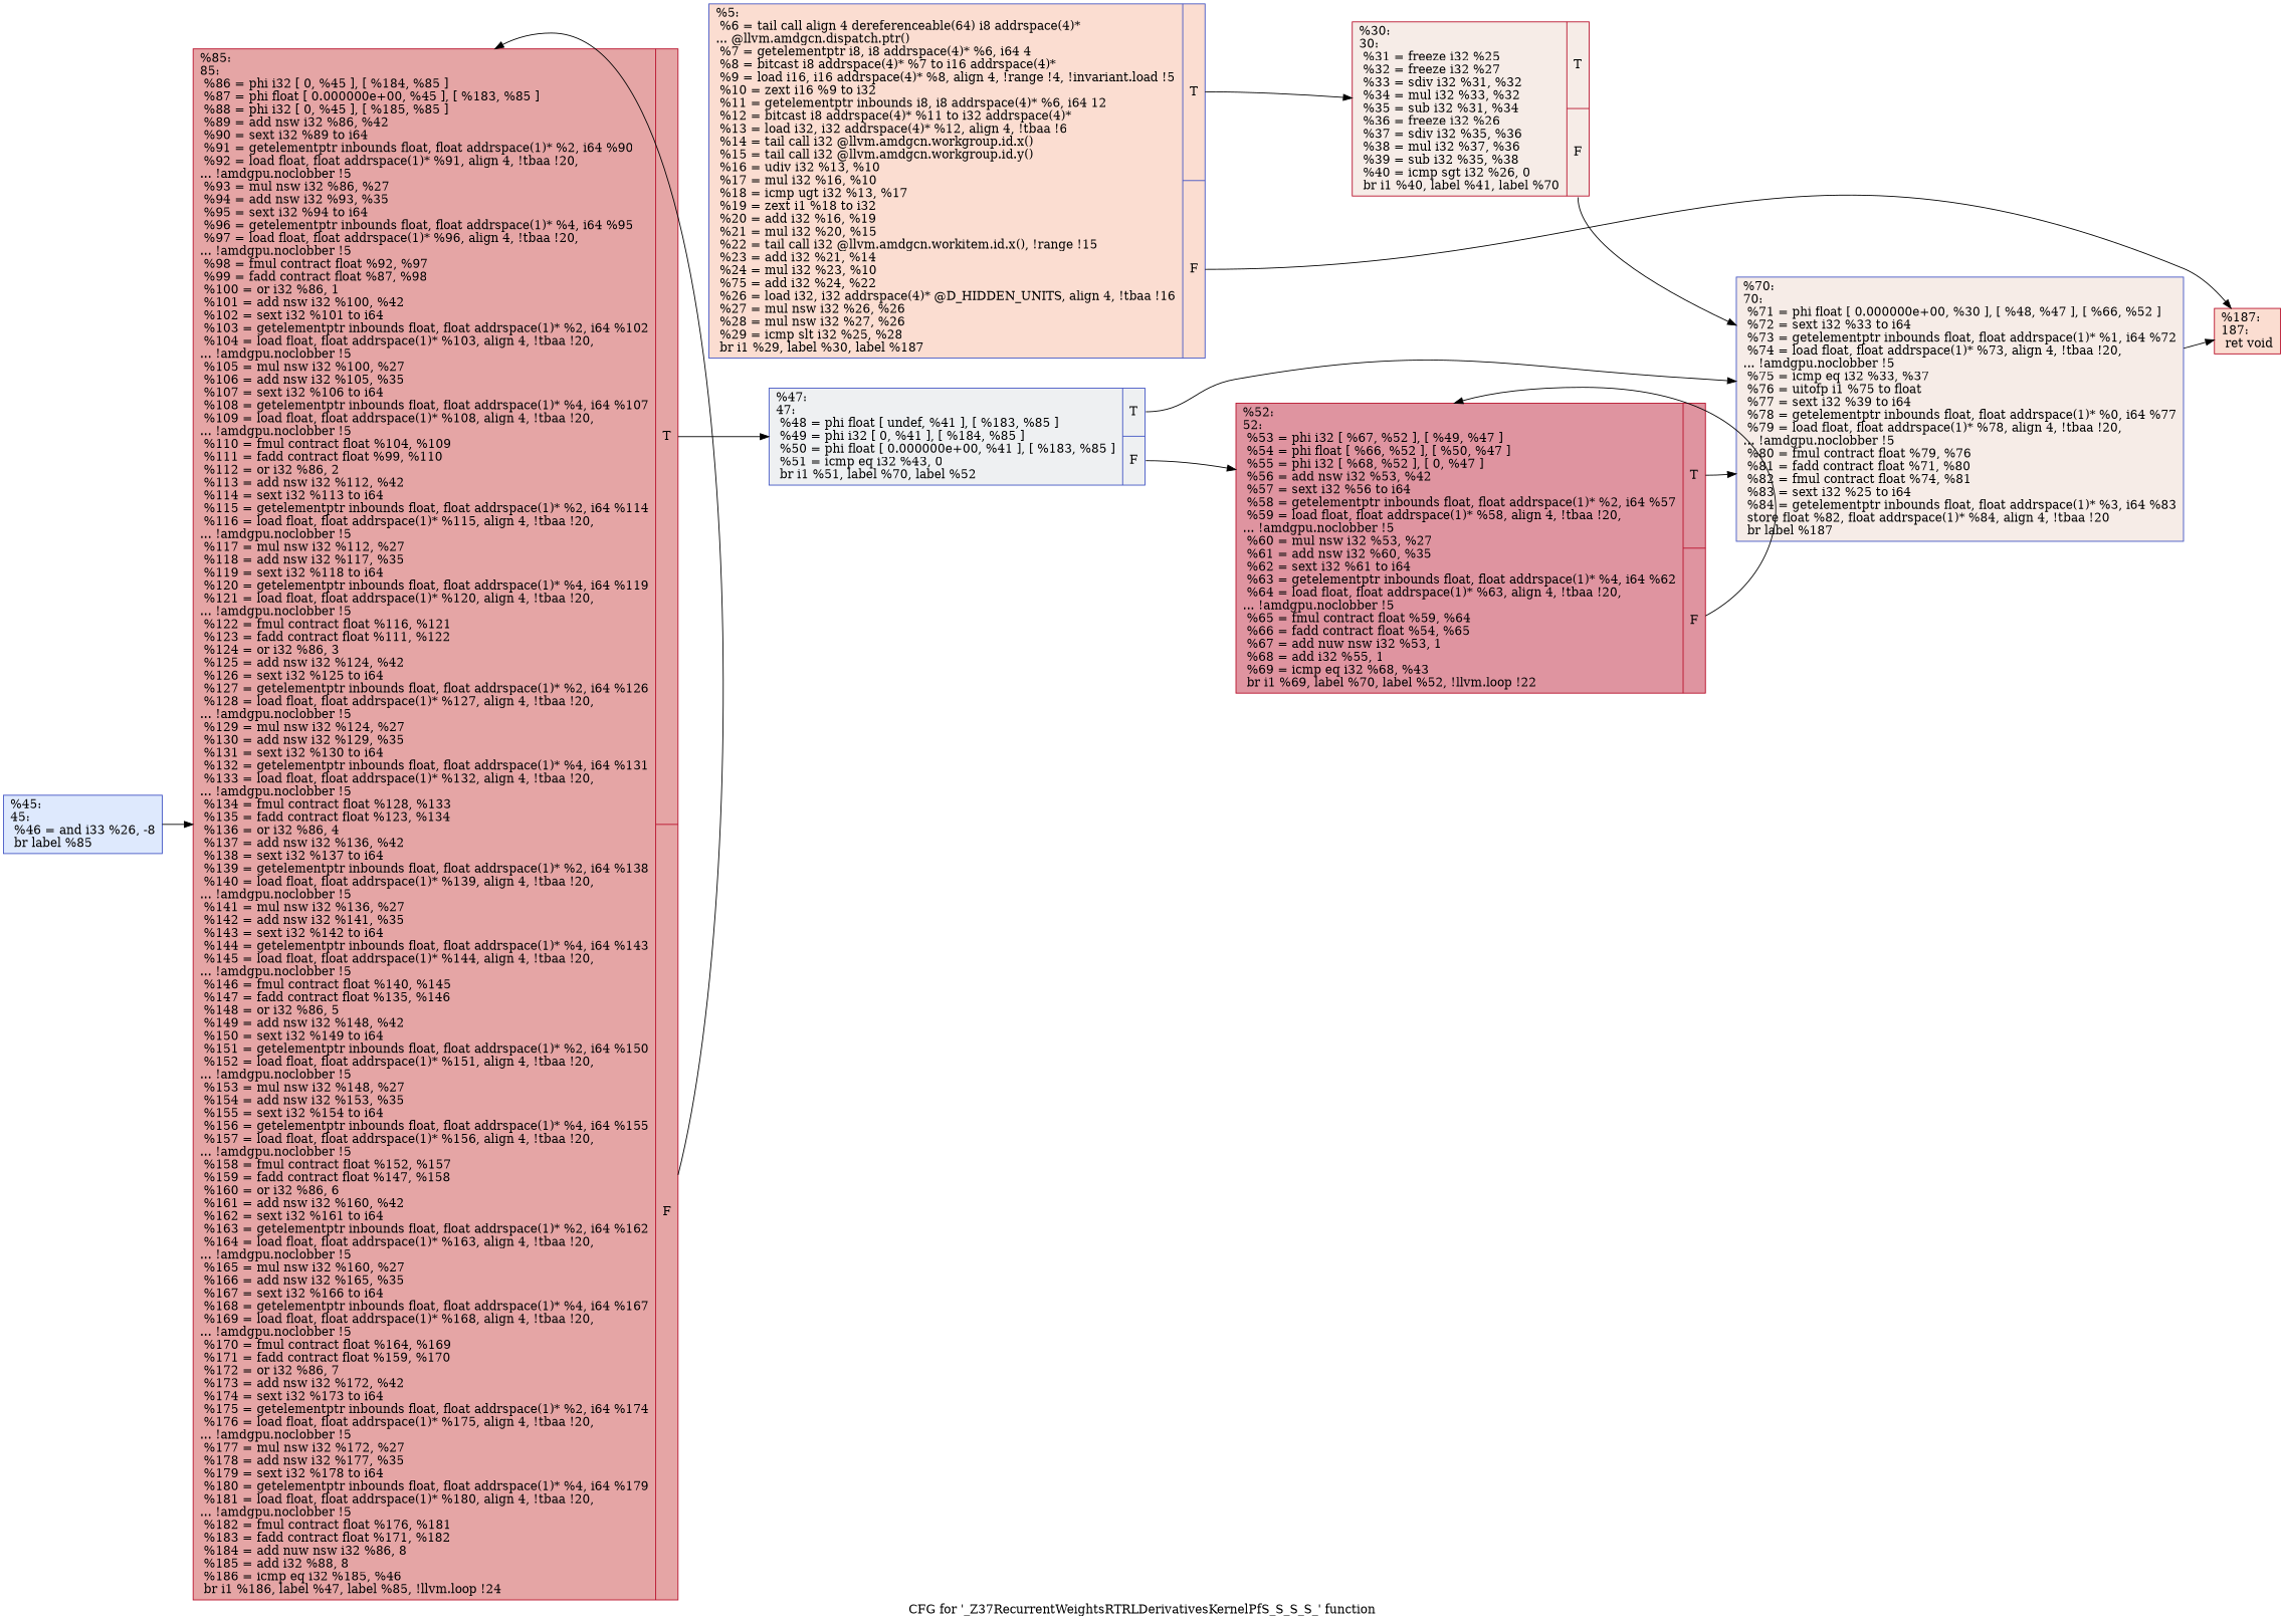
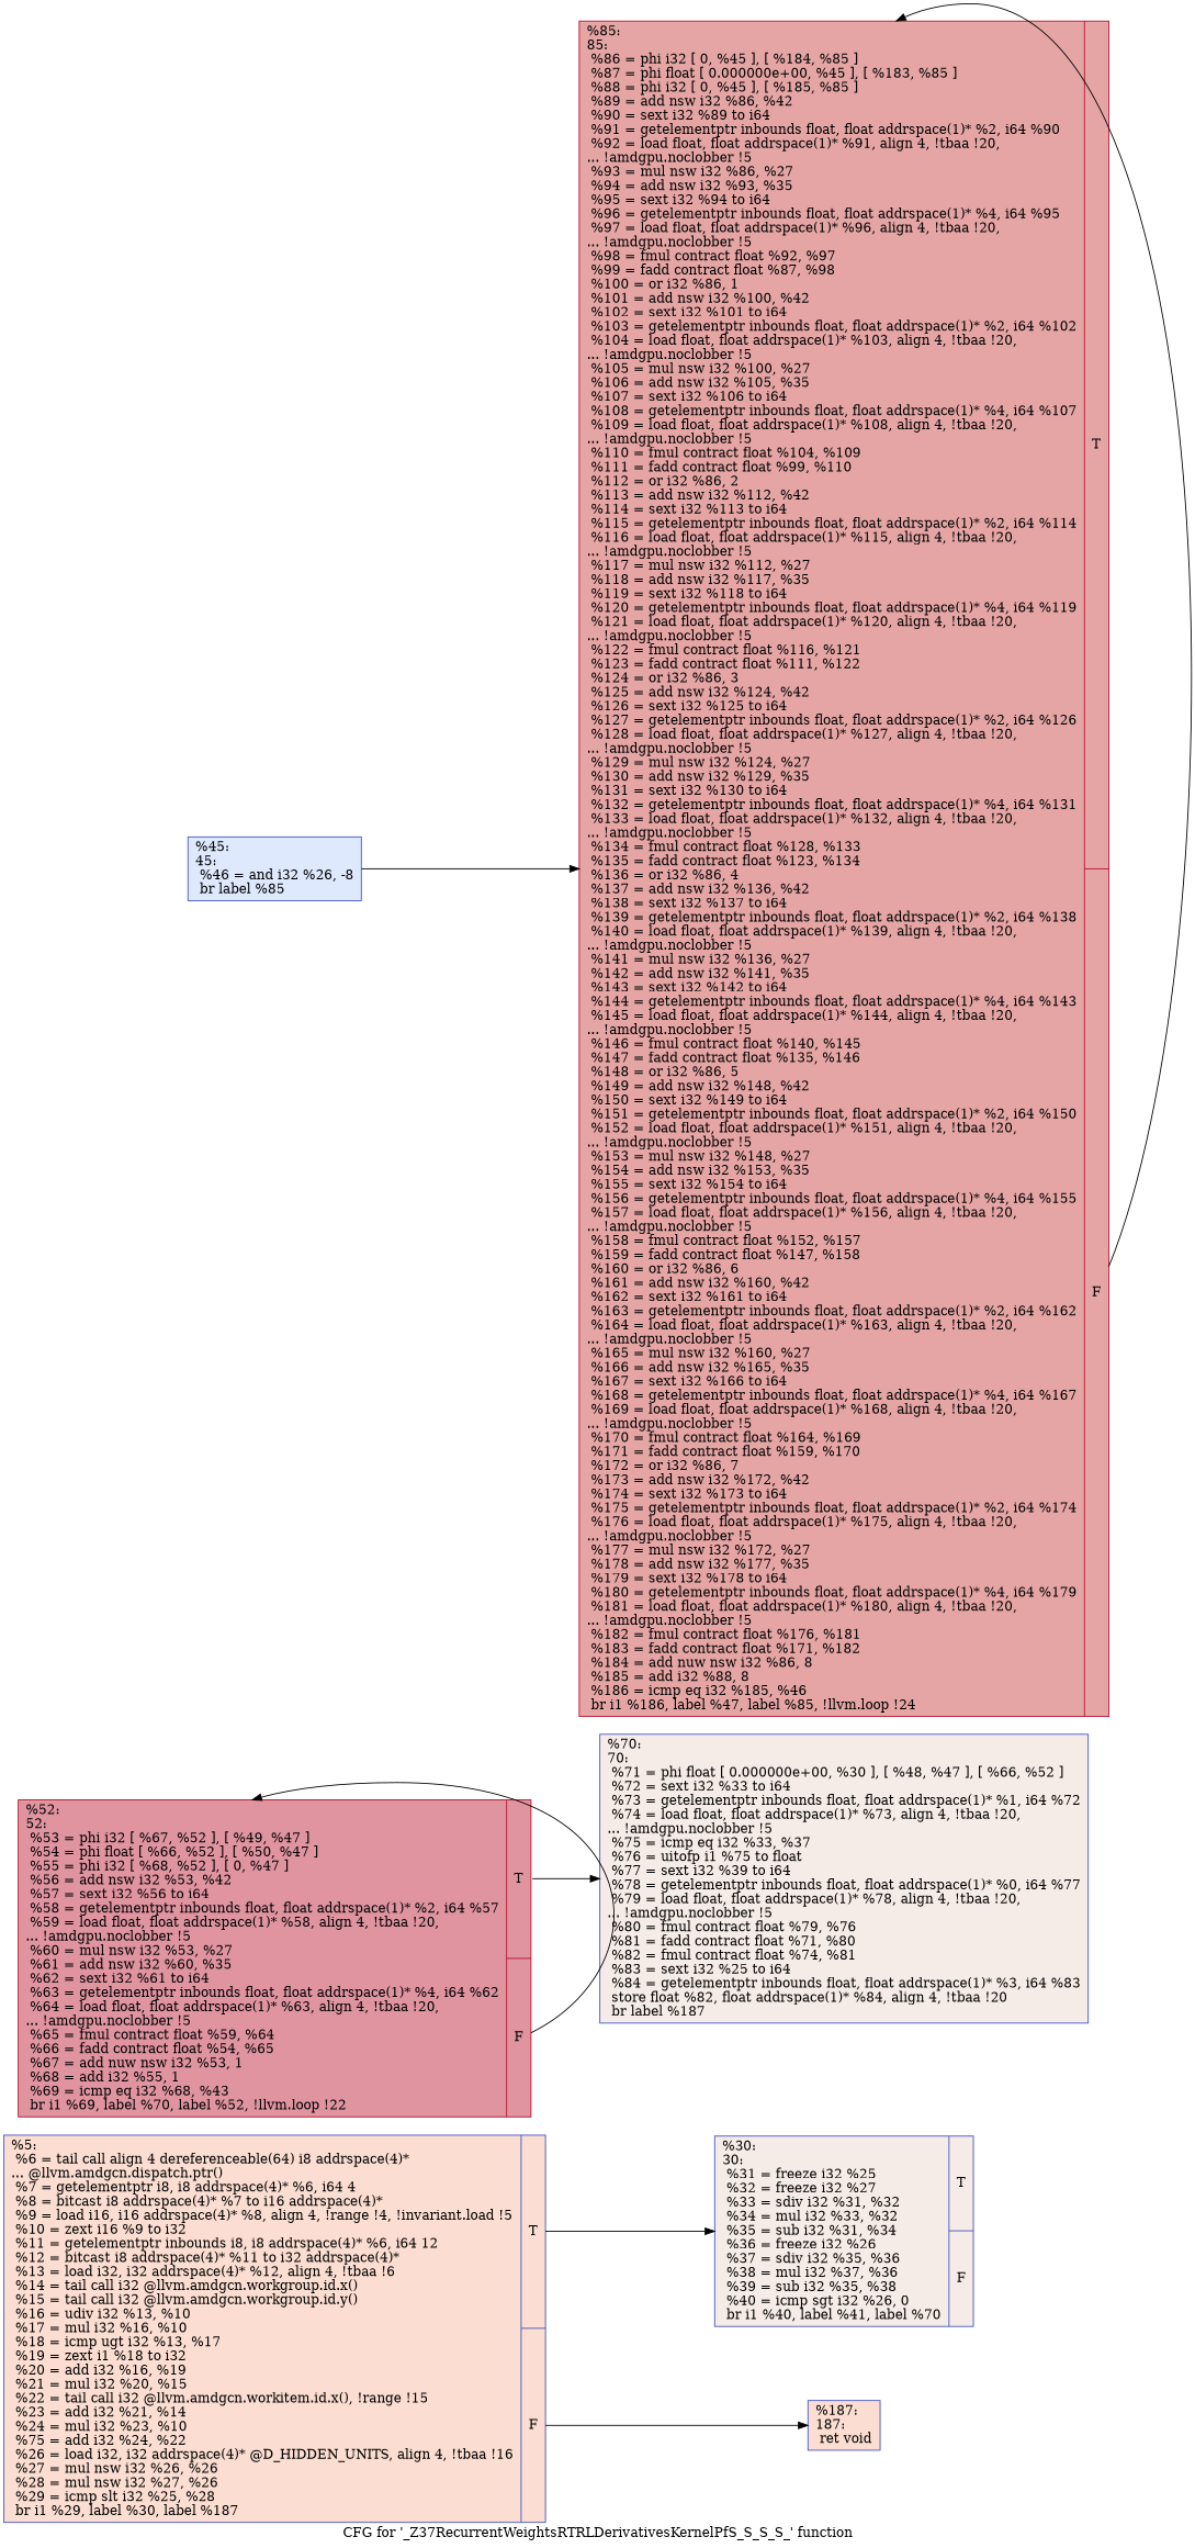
  digraph {
    label="CFG for '_Z37RecurrentWeightsRTRLDerivativesKernelPfS_S_S_S_' function"
    rankdir=LR
    node [color="#3d50c3ff" fillcolor="#f7b39670" shape=record style=filled]
    edge [tailport=s0]
    n1 [label="{%5:\l  %6 = tail call align 4 dereferenceable(64) i8 addrspace(4)*\l... @llvm.amdgcn.dispatch.ptr()\l  %7 = getelementptr i8, i8 addrspace(4)* %6, i64 4\l  %8 = bitcast i8 addrspace(4)* %7 to i16 addrspace(4)*\l  %9 = load i16, i16 addrspace(4)* %8, align 4, !range !4, !invariant.load !5\l  %10 = zext i16 %9 to i32\l  %11 = getelementptr inbounds i8, i8 addrspace(4)* %6, i64 12\l  %12 = bitcast i8 addrspace(4)* %11 to i32 addrspace(4)*\l  %13 = load i32, i32 addrspace(4)* %12, align 4, !tbaa !6\l  %14 = tail call i32 @llvm.amdgcn.workgroup.id.x()\l  %15 = tail call i32 @llvm.amdgcn.workgroup.id.y()\l  %16 = udiv i32 %13, %10\l  %17 = mul i32 %16, %10\l  %18 = icmp ugt i32 %13, %17\l  %19 = zext i1 %18 to i32\l  %20 = add i32 %16, %19\l  %21 = mul i32 %20, %15\l  %22 = tail call i32 @llvm.amdgcn.workitem.id.x(), !range !15\l  %23 = add i32 %21, %14\l  %24 = mul i32 %23, %10\l  %75 = add i32 %24, %22\l  %26 = load i32, i32 addrspace(4)* @D_HIDDEN_UNITS, align 4, !tbaa !16\l  %27 = mul nsw i32 %26, %26\l  %28 = mul nsw i32 %27, %26\l  %29 = icmp slt i32 %25, %28\l  br i1 %29, label %30, label %187\l|{<s0>T|<s1>F}}"]
-   n2 [color="#b70d28ff" fillcolor="#ead5c970" label="{%30:\l30:                                               \l  %31 = freeze i32 %25\l  %32 = freeze i32 %27\l  %33 = sdiv i32 %31, %32\l  %34 = mul i32 %33, %32\l  %35 = sub i32 %31, %34\l  %36 = freeze i32 %26\l  %37 = sdiv i32 %35, %36\l  %38 = mul i32 %37, %36\l  %39 = sub i32 %35, %38\l  %40 = icmp sgt i32 %26, 0\l  br i1 %40, label %41, label %70\l|{<s0>T|<s1>F}}"]
-   n3 [color="#b70d28ff" label="{%187:\l187:                                              \l  ret void\l}"]
+   n2 [fillcolor="#ead5c970" label="{%30:\l30:                                               \l  %31 = freeze i32 %25\l  %32 = freeze i32 %27\l  %33 = sdiv i32 %31, %32\l  %34 = mul i32 %33, %32\l  %35 = sub i32 %31, %34\l  %36 = freeze i32 %26\l  %37 = sdiv i32 %35, %36\l  %38 = mul i32 %37, %36\l  %39 = sub i32 %35, %38\l  %40 = icmp sgt i32 %26, 0\l  br i1 %40, label %41, label %70\l|{<s0>T|<s1>F}}"]
+   n3 [label="{%187:\l187:                                              \l  ret void\l}"]
    n4 [fillcolor="#ead5c970" label="{%70:\l70:                                               \l  %71 = phi float [ 0.000000e+00, %30 ], [ %48, %47 ], [ %66, %52 ]\l  %72 = sext i32 %33 to i64\l  %73 = getelementptr inbounds float, float addrspace(1)* %1, i64 %72\l  %74 = load float, float addrspace(1)* %73, align 4, !tbaa !20,\l... !amdgpu.noclobber !5\l  %75 = icmp eq i32 %33, %37\l  %76 = uitofp i1 %75 to float\l  %77 = sext i32 %39 to i64\l  %78 = getelementptr inbounds float, float addrspace(1)* %0, i64 %77\l  %79 = load float, float addrspace(1)* %78, align 4, !tbaa !20,\l... !amdgpu.noclobber !5\l  %80 = fmul contract float %79, %76\l  %81 = fadd contract float %71, %80\l  %82 = fmul contract float %74, %81\l  %83 = sext i32 %25 to i64\l  %84 = getelementptr inbounds float, float addrspace(1)* %3, i64 %83\l  store float %82, float addrspace(1)* %84, align 4, !tbaa !20\l  br label %187\l}"]
-   n5 [fillcolor="#d9dce170" label="{%47:\l47:                                               \l  %48 = phi float [ undef, %41 ], [ %183, %85 ]\l  %49 = phi i32 [ 0, %41 ], [ %184, %85 ]\l  %50 = phi float [ 0.000000e+00, %41 ], [ %183, %85 ]\l  %51 = icmp eq i32 %43, 0\l  br i1 %51, label %70, label %52\l|{<s0>T|<s1>F}}"]
    n6 [color="#b70d28ff" fillcolor="#b70d2870" label="{%52:\l52:                                               \l  %53 = phi i32 [ %67, %52 ], [ %49, %47 ]\l  %54 = phi float [ %66, %52 ], [ %50, %47 ]\l  %55 = phi i32 [ %68, %52 ], [ 0, %47 ]\l  %56 = add nsw i32 %53, %42\l  %57 = sext i32 %56 to i64\l  %58 = getelementptr inbounds float, float addrspace(1)* %2, i64 %57\l  %59 = load float, float addrspace(1)* %58, align 4, !tbaa !20,\l... !amdgpu.noclobber !5\l  %60 = mul nsw i32 %53, %27\l  %61 = add nsw i32 %60, %35\l  %62 = sext i32 %61 to i64\l  %63 = getelementptr inbounds float, float addrspace(1)* %4, i64 %62\l  %64 = load float, float addrspace(1)* %63, align 4, !tbaa !20,\l... !amdgpu.noclobber !5\l  %65 = fmul contract float %59, %64\l  %66 = fadd contract float %54, %65\l  %67 = add nuw nsw i32 %53, 1\l  %68 = add i32 %55, 1\l  %69 = icmp eq i32 %68, %43\l  br i1 %69, label %70, label %52, !llvm.loop !22\l|{<s0>T|<s1>F}}"]
-   n7 [fillcolor="#b5cdfa70" label="{%45:\l45:                                               \l  %46 = and i33 %26, -8\l  br label %85\l}"]
+   n7 [fillcolor="#b5cdfa70" label="{%45:\l45:                                               \l  %46 = and i32 %26, -8\l  br label %85\l}"]
    n8 [color="#b70d28ff" fillcolor="#c5333470" label="{%85:\l85:                                               \l  %86 = phi i32 [ 0, %45 ], [ %184, %85 ]\l  %87 = phi float [ 0.000000e+00, %45 ], [ %183, %85 ]\l  %88 = phi i32 [ 0, %45 ], [ %185, %85 ]\l  %89 = add nsw i32 %86, %42\l  %90 = sext i32 %89 to i64\l  %91 = getelementptr inbounds float, float addrspace(1)* %2, i64 %90\l  %92 = load float, float addrspace(1)* %91, align 4, !tbaa !20,\l... !amdgpu.noclobber !5\l  %93 = mul nsw i32 %86, %27\l  %94 = add nsw i32 %93, %35\l  %95 = sext i32 %94 to i64\l  %96 = getelementptr inbounds float, float addrspace(1)* %4, i64 %95\l  %97 = load float, float addrspace(1)* %96, align 4, !tbaa !20,\l... !amdgpu.noclobber !5\l  %98 = fmul contract float %92, %97\l  %99 = fadd contract float %87, %98\l  %100 = or i32 %86, 1\l  %101 = add nsw i32 %100, %42\l  %102 = sext i32 %101 to i64\l  %103 = getelementptr inbounds float, float addrspace(1)* %2, i64 %102\l  %104 = load float, float addrspace(1)* %103, align 4, !tbaa !20,\l... !amdgpu.noclobber !5\l  %105 = mul nsw i32 %100, %27\l  %106 = add nsw i32 %105, %35\l  %107 = sext i32 %106 to i64\l  %108 = getelementptr inbounds float, float addrspace(1)* %4, i64 %107\l  %109 = load float, float addrspace(1)* %108, align 4, !tbaa !20,\l... !amdgpu.noclobber !5\l  %110 = fmul contract float %104, %109\l  %111 = fadd contract float %99, %110\l  %112 = or i32 %86, 2\l  %113 = add nsw i32 %112, %42\l  %114 = sext i32 %113 to i64\l  %115 = getelementptr inbounds float, float addrspace(1)* %2, i64 %114\l  %116 = load float, float addrspace(1)* %115, align 4, !tbaa !20,\l... !amdgpu.noclobber !5\l  %117 = mul nsw i32 %112, %27\l  %118 = add nsw i32 %117, %35\l  %119 = sext i32 %118 to i64\l  %120 = getelementptr inbounds float, float addrspace(1)* %4, i64 %119\l  %121 = load float, float addrspace(1)* %120, align 4, !tbaa !20,\l... !amdgpu.noclobber !5\l  %122 = fmul contract float %116, %121\l  %123 = fadd contract float %111, %122\l  %124 = or i32 %86, 3\l  %125 = add nsw i32 %124, %42\l  %126 = sext i32 %125 to i64\l  %127 = getelementptr inbounds float, float addrspace(1)* %2, i64 %126\l  %128 = load float, float addrspace(1)* %127, align 4, !tbaa !20,\l... !amdgpu.noclobber !5\l  %129 = mul nsw i32 %124, %27\l  %130 = add nsw i32 %129, %35\l  %131 = sext i32 %130 to i64\l  %132 = getelementptr inbounds float, float addrspace(1)* %4, i64 %131\l  %133 = load float, float addrspace(1)* %132, align 4, !tbaa !20,\l... !amdgpu.noclobber !5\l  %134 = fmul contract float %128, %133\l  %135 = fadd contract float %123, %134\l  %136 = or i32 %86, 4\l  %137 = add nsw i32 %136, %42\l  %138 = sext i32 %137 to i64\l  %139 = getelementptr inbounds float, float addrspace(1)* %2, i64 %138\l  %140 = load float, float addrspace(1)* %139, align 4, !tbaa !20,\l... !amdgpu.noclobber !5\l  %141 = mul nsw i32 %136, %27\l  %142 = add nsw i32 %141, %35\l  %143 = sext i32 %142 to i64\l  %144 = getelementptr inbounds float, float addrspace(1)* %4, i64 %143\l  %145 = load float, float addrspace(1)* %144, align 4, !tbaa !20,\l... !amdgpu.noclobber !5\l  %146 = fmul contract float %140, %145\l  %147 = fadd contract float %135, %146\l  %148 = or i32 %86, 5\l  %149 = add nsw i32 %148, %42\l  %150 = sext i32 %149 to i64\l  %151 = getelementptr inbounds float, float addrspace(1)* %2, i64 %150\l  %152 = load float, float addrspace(1)* %151, align 4, !tbaa !20,\l... !amdgpu.noclobber !5\l  %153 = mul nsw i32 %148, %27\l  %154 = add nsw i32 %153, %35\l  %155 = sext i32 %154 to i64\l  %156 = getelementptr inbounds float, float addrspace(1)* %4, i64 %155\l  %157 = load float, float addrspace(1)* %156, align 4, !tbaa !20,\l... !amdgpu.noclobber !5\l  %158 = fmul contract float %152, %157\l  %159 = fadd contract float %147, %158\l  %160 = or i32 %86, 6\l  %161 = add nsw i32 %160, %42\l  %162 = sext i32 %161 to i64\l  %163 = getelementptr inbounds float, float addrspace(1)* %2, i64 %162\l  %164 = load float, float addrspace(1)* %163, align 4, !tbaa !20,\l... !amdgpu.noclobber !5\l  %165 = mul nsw i32 %160, %27\l  %166 = add nsw i32 %165, %35\l  %167 = sext i32 %166 to i64\l  %168 = getelementptr inbounds float, float addrspace(1)* %4, i64 %167\l  %169 = load float, float addrspace(1)* %168, align 4, !tbaa !20,\l... !amdgpu.noclobber !5\l  %170 = fmul contract float %164, %169\l  %171 = fadd contract float %159, %170\l  %172 = or i32 %86, 7\l  %173 = add nsw i32 %172, %42\l  %174 = sext i32 %173 to i64\l  %175 = getelementptr inbounds float, float addrspace(1)* %2, i64 %174\l  %176 = load float, float addrspace(1)* %175, align 4, !tbaa !20,\l... !amdgpu.noclobber !5\l  %177 = mul nsw i32 %172, %27\l  %178 = add nsw i32 %177, %35\l  %179 = sext i32 %178 to i64\l  %180 = getelementptr inbounds float, float addrspace(1)* %4, i64 %179\l  %181 = load float, float addrspace(1)* %180, align 4, !tbaa !20,\l... !amdgpu.noclobber !5\l  %182 = fmul contract float %176, %181\l  %183 = fadd contract float %171, %182\l  %184 = add nuw nsw i32 %86, 8\l  %185 = add i32 %88, 8\l  %186 = icmp eq i32 %185, %46\l  br i1 %186, label %47, label %85, !llvm.loop !24\l|{<s0>T|<s1>F}}"]
    n1 -> n2
    n1 -> n3 [tailport=s1]
-   n2 -> n4 [tailport=s1]
-   n4 -> n3
-   n5 -> n4
-   n5 -> n6 [tailport=s1]
    n6 -> n4
    n6 -> n6 [tailport=s1]
    n7 -> n8
-   n8 -> n5
    n8 -> n8 [tailport=s1]
  }
